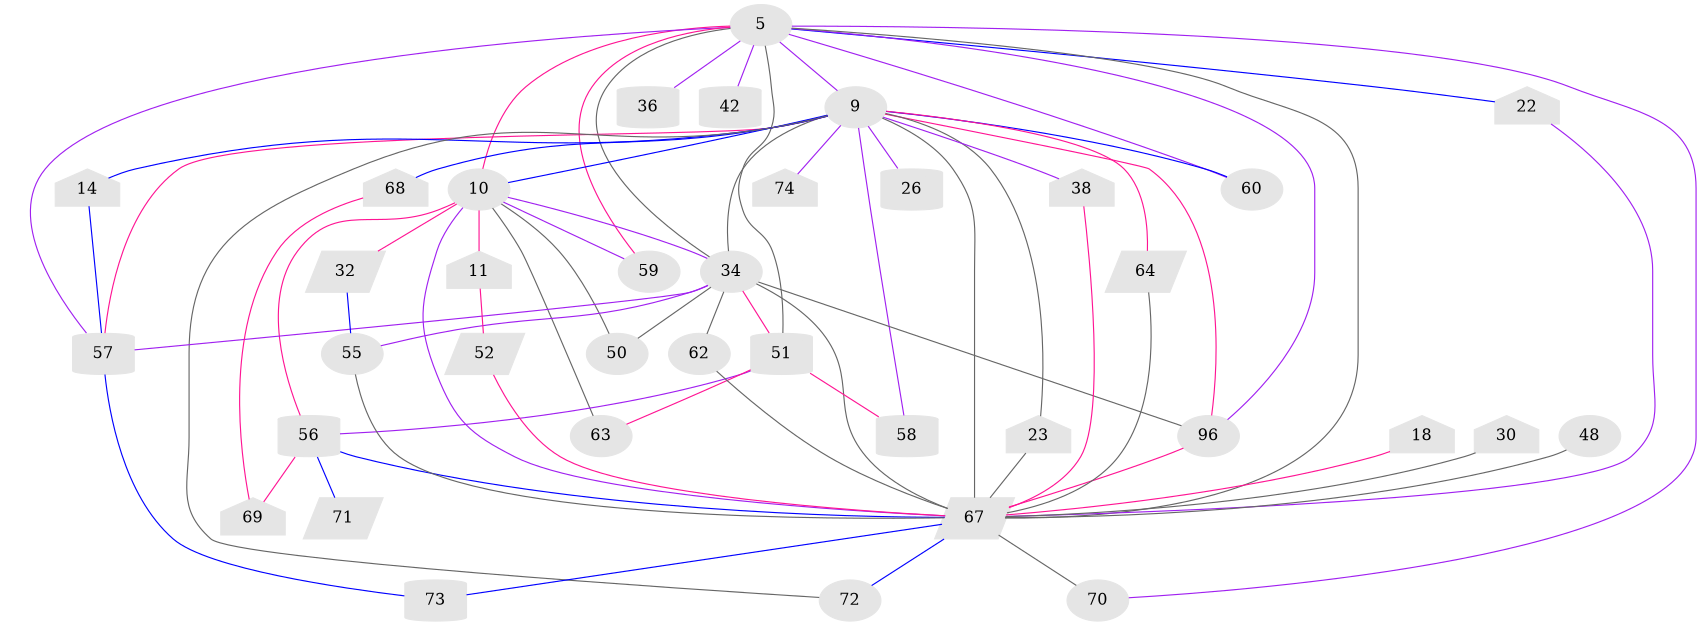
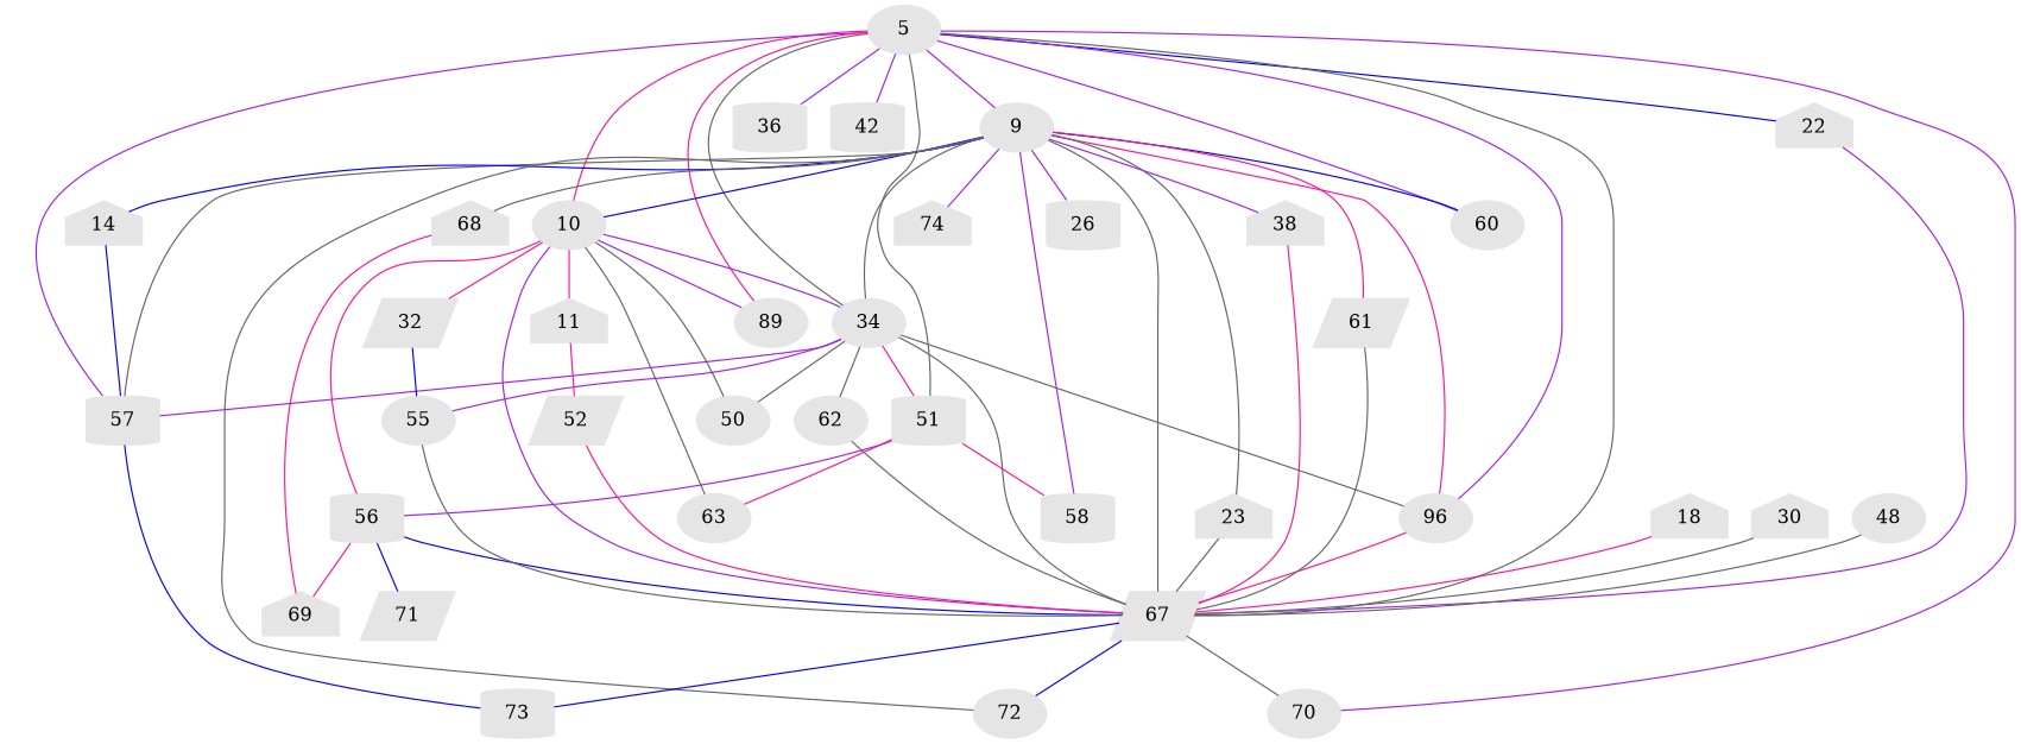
  graph {
    node [color=gray90 shape=ellipse style=filled]
    edge [color=gray40]
    5 [super="+2"]
    9 [super="+6"]
    10 [super="+4"]
    22 [shape=house]
    34 [super="+33+8"]
    36 [shape=cylinder]
    42 [shape=cylinder]
    51 [shape=cylinder super="+24+39"]
    57 [shape=cylinder super="+49+45"]
-   59
+   59 [label=89]
    60 [super="+46"]
    n12 [label=96 super="+25+54+53"]
    67 [shape=parallelogram super="+37+65+7"]
    70
    14 [shape=house]
    23 [shape=house super="+16"]
    26 [shape=cylinder]
    38 [shape=house]
    58 [shape=cylinder]
-   61 [shape=parallelogram label=64]
+   61 [shape=parallelogram]
    68 [shape=house]
    72
    74 [shape=house]
    11 [shape=house]
    32 [shape=parallelogram]
    50
    56 [shape=cylinder super="+47"]
    63
    55 [super="+28+31"]
    62
    73 [shape=cylinder]
    69 [shape=house]
    71 [shape=parallelogram]
    52 [shape=parallelogram super="+40"]
    18 [shape=house]
    30 [shape=house]
    48 [super="+27"]
    5 -- 9 [color=purple weight=4]
    5 -- 10 [color=deeppink weight=4]
    5 -- 22 [color=blue]
    5 -- 34 [weight=4]
    5 -- 36 [color=purple weight=2]
    5 -- 42 [color=purple weight=2]
    5 -- 51 [weight=2]
    5 -- 57 [color=purple weight=3]
    5 -- 59 [color=deeppink]
    5 -- 60 [color=purple]
    5 -- n12 [color=purple weight=2]
    5 -- 67 [weight=5]
    5 -- 70 [color=purple]
    9 -- 10 [color=blue weight=4]
    9 -- 34 [weight=5]
-   9 -- 57 [color=deeppink weight=2]
+   9 -- 57 [weight=2]
    9 -- 60 [color=blue]
    9 -- n12 [color=deeppink]
    9 -- 67 [weight=4]
    9 -- 14 [color=blue weight=2]
    9 -- 23
    9 -- 26 [color=purple]
    9 -- 38 [color=purple weight=2]
    9 -- 58 [color=purple]
    9 -- 61 [color=deeppink]
-   9 -- 68 [color=blue weight=2]
+   9 -- 68 [weight=2]
    9 -- 72
    9 -- 74 [color=purple weight=2]
    10 -- 34 [color=purple weight=4]
    10 -- 59 [color=purple]
    10 -- 67 [color=purple weight=6]
    10 -- 11 [color=deeppink weight=2]
    10 -- 32 [color=deeppink]
    10 -- 50
    10 -- 56 [color=deeppink weight=2]
    10 -- 63
    22 -- 67 [color=purple]
    34 -- 51 [color=deeppink]
    34 -- 57 [color=purple]
    34 -- n12
    34 -- 67 [weight=6]
    34 -- 50
    34 -- 55 [color=purple weight=2]
    34 -- 62
    51 -- 58 [color=deeppink]
    51 -- 56 [color=purple weight=2]
    51 -- 63 [color=deeppink]
    57 -- 73 [color=blue]
    n12 -- 67 [color=deeppink weight=7]
    67 -- 70
    67 -- 72 [color=blue]
    67 -- 73 [color=blue]
    14 -- 57 [color=blue]
    23 -- 67 [weight=2]
    38 -- 67 [color=deeppink]
    61 -- 67
    68 -- 69 [color=deeppink]
    11 -- 52 [color=deeppink weight=2]
    32 -- 55 [color=blue]
    56 -- 67 [color=blue weight=2]
    56 -- 69 [color=deeppink]
    56 -- 71 [color=blue]
    55 -- 67 [weight=2]
    62 -- 67
    52 -- 67 [color=deeppink]
    18 -- 67 [color=deeppink]
    30 -- 67
    48 -- 67
  }
